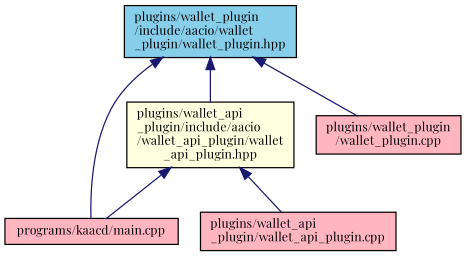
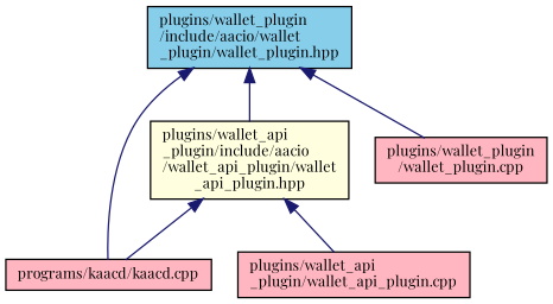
  digraph {
    fontname="Playfair Display"
    node [color=black fillcolor=lightpink fontname="Playfair Display" fontsize=10 shape=record style=filled]
    edge [color=midnightblue dir=back fontname="Playfair Display" fontsize=10 labelfontname=Helvetica labelfontsize=10 style=solid]
    n1 [fillcolor=skyblue fontcolor=black height=0.2 label="plugins/wallet_plugin\l/include/aacio/wallet\l_plugin/wallet_plugin.hpp" width=0.4]
    n2 [fillcolor=lightyellow height=0.2 label="plugins/wallet_api\l_plugin/include/aacio\l/wallet_api_plugin/wallet\l_api_plugin.hpp" width=0.4]
-   n3 [height=0.2 label="programs/kaacd/main.cpp" width=0.4]
+   n3 [height=0.2 label="programs/kaacd/kaacd.cpp" width=0.4]
    n4 [height=0.2 label="plugins/wallet_plugin\l/wallet_plugin.cpp" width=0.4]
    n5 [height=0.2 label="plugins/wallet_api\l_plugin/wallet_api_plugin.cpp" width=0.4]
    n1 -> n2
    n1 -> n3
    n1 -> n4
    n2 -> n3
    n2 -> n5
  }
